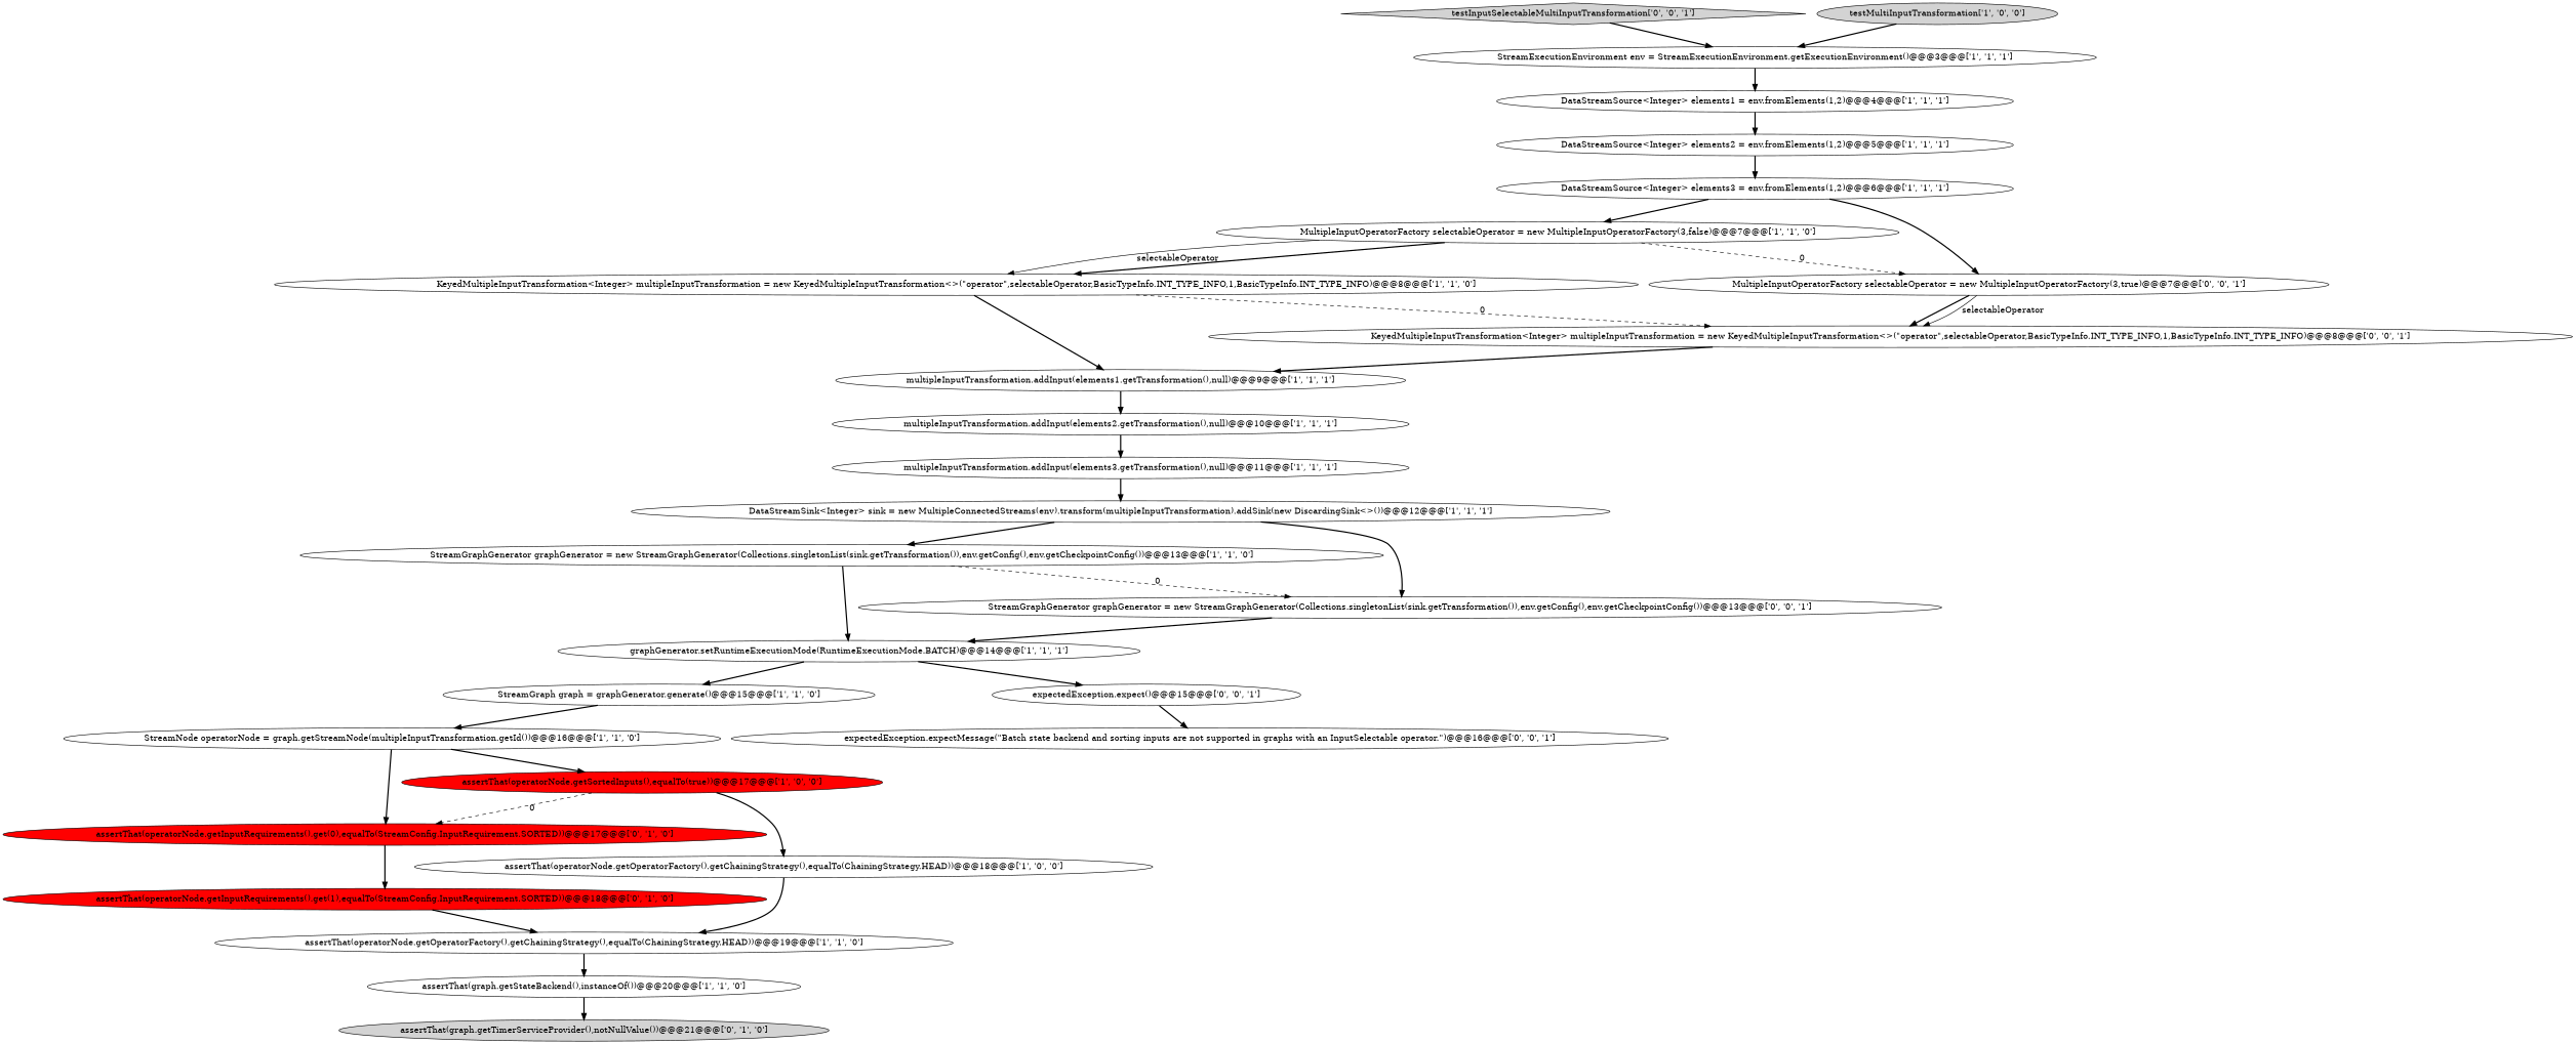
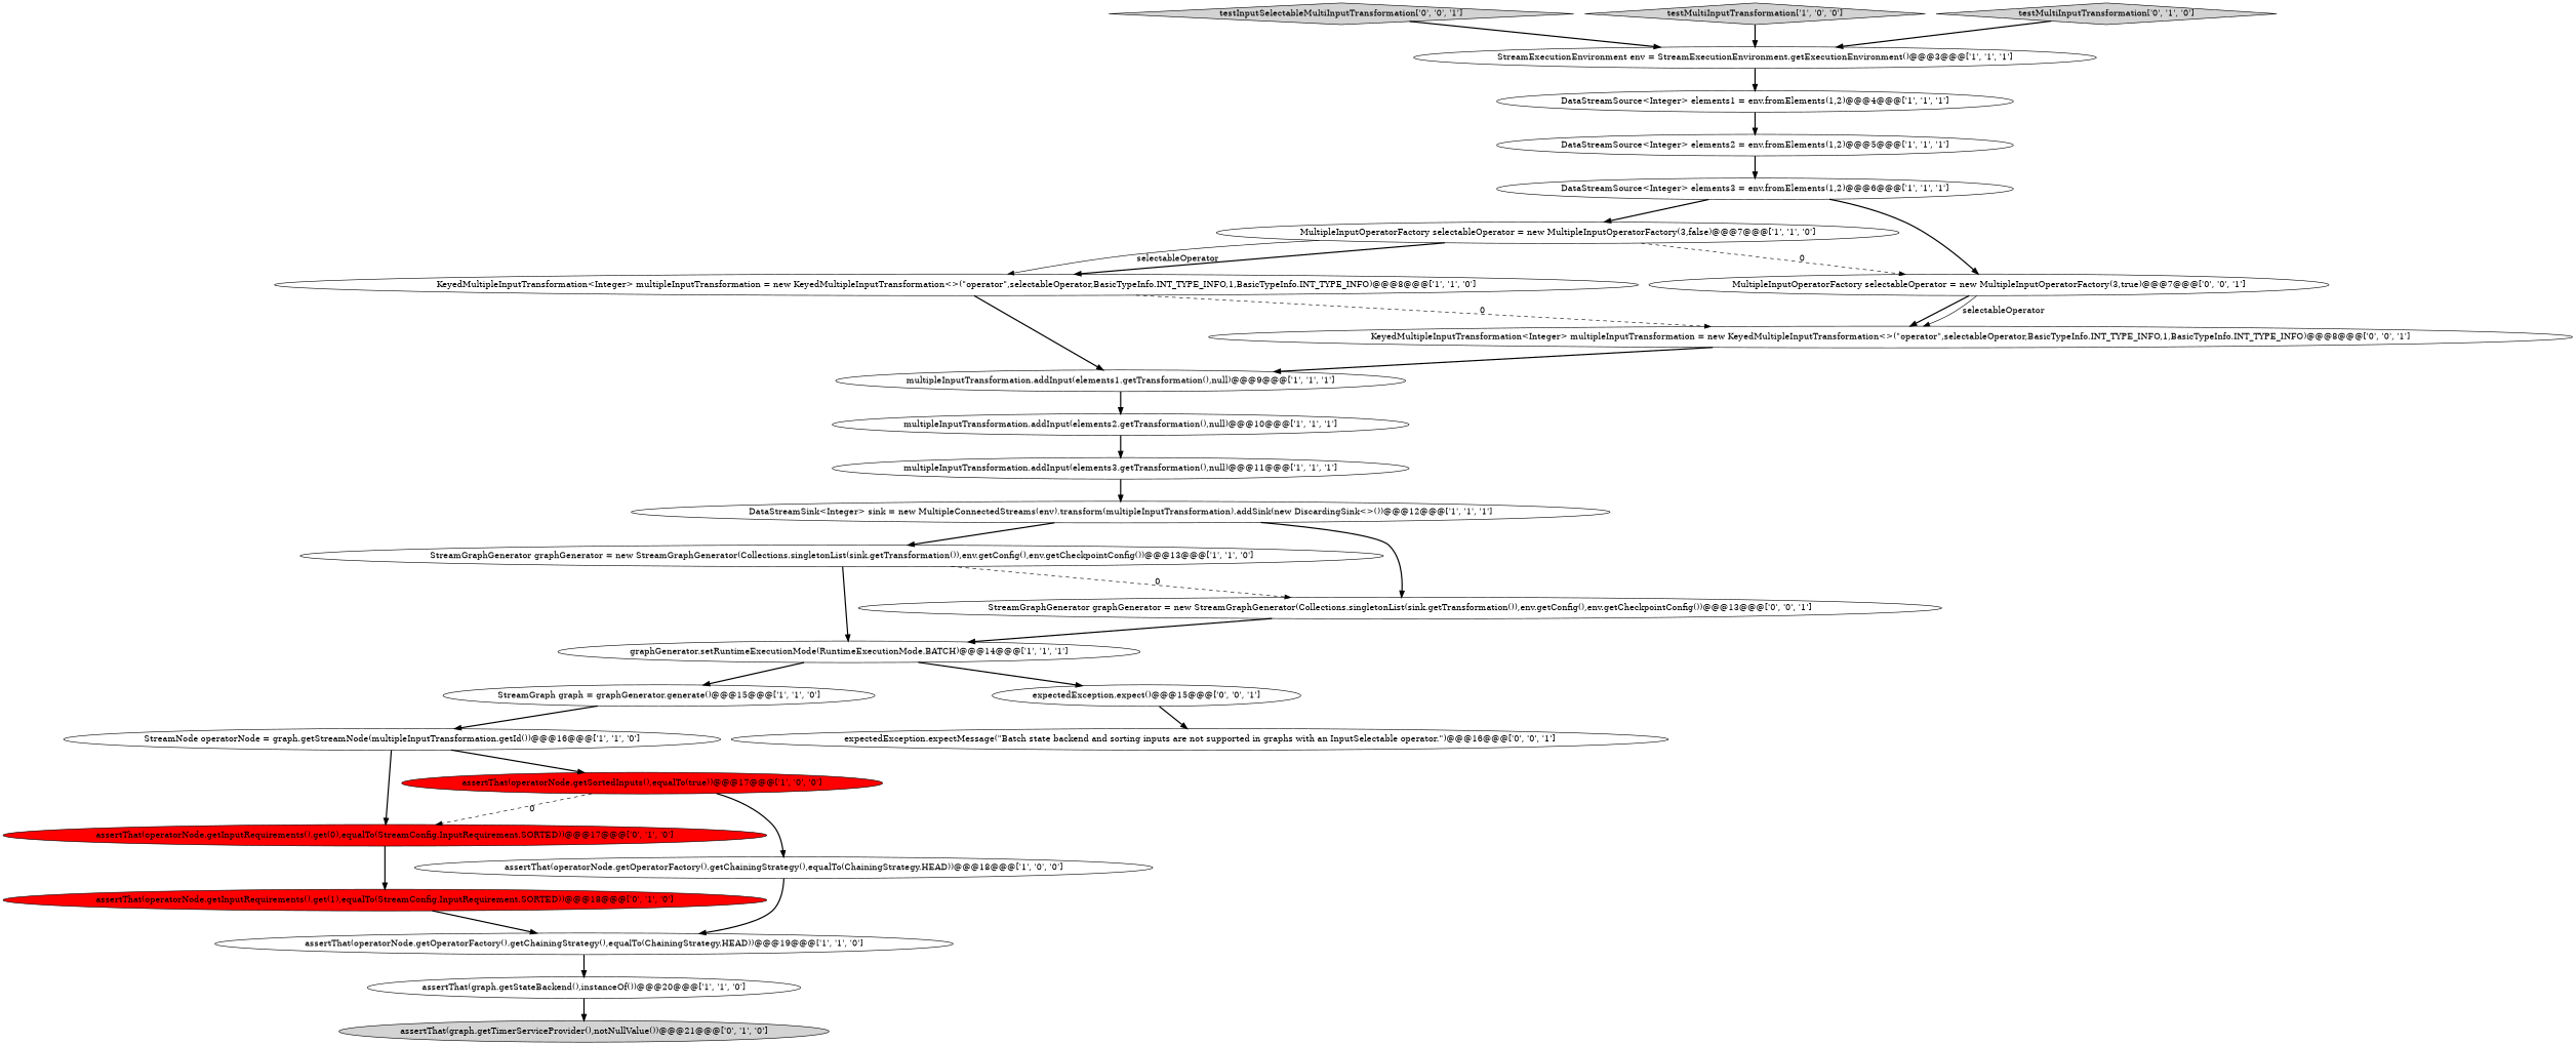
  digraph {
    node [fillcolor=white shape=ellipse style=filled]
    edge [style=bold]
    n1 [label="KeyedMultipleInputTransformation<Integer> multipleInputTransformation = new KeyedMultipleInputTransformation<>(\"operator\",selectableOperator,BasicTypeInfo.INT_TYPE_INFO,1,BasicTypeInfo.INT_TYPE_INFO)@@@8@@@['0', '0', '1']"]
    n2 [label="multipleInputTransformation.addInput(elements1.getTransformation(),null)@@@9@@@['1', '1', '1']"]
    n3 [label="multipleInputTransformation.addInput(elements2.getTransformation(),null)@@@10@@@['1', '1', '1']"]
    n4 [label="KeyedMultipleInputTransformation<Integer> multipleInputTransformation = new KeyedMultipleInputTransformation<>(\"operator\",selectableOperator,BasicTypeInfo.INT_TYPE_INFO,1,BasicTypeInfo.INT_TYPE_INFO)@@@8@@@['1', '1', '0']"]
    n5 [fillcolor=red label="assertThat(operatorNode.getInputRequirements().get(1),equalTo(StreamConfig.InputRequirement.SORTED))@@@18@@@['0', '1', '0']"]
    n6 [label="assertThat(operatorNode.getOperatorFactory().getChainingStrategy(),equalTo(ChainingStrategy.HEAD))@@@19@@@['1', '1', '0']"]
    n7 [label="assertThat(graph.getStateBackend(),instanceOf())@@@20@@@['1', '1', '0']"]
    n8 [label="assertThat(operatorNode.getOperatorFactory().getChainingStrategy(),equalTo(ChainingStrategy.HEAD))@@@18@@@['1', '0', '0']"]
    n9 [label="StreamGraphGenerator graphGenerator = new StreamGraphGenerator(Collections.singletonList(sink.getTransformation()),env.getConfig(),env.getCheckpointConfig())@@@13@@@['1', '1', '0']"]
    n10 [label="StreamGraphGenerator graphGenerator = new StreamGraphGenerator(Collections.singletonList(sink.getTransformation()),env.getConfig(),env.getCheckpointConfig())@@@13@@@['0', '0', '1']"]
    n11 [label="graphGenerator.setRuntimeExecutionMode(RuntimeExecutionMode.BATCH)@@@14@@@['1', '1', '1']"]
    n12 [label="StreamGraph graph = graphGenerator.generate()@@@15@@@['1', '1', '0']"]
    n13 [label="expectedException.expect()@@@15@@@['0', '0', '1']"]
    n14 [fillcolor=red label="assertThat(operatorNode.getInputRequirements().get(0),equalTo(StreamConfig.InputRequirement.SORTED))@@@17@@@['0', '1', '0']"]
    n15 [fillcolor=lightgray label="testInputSelectableMultiInputTransformation['0', '0', '1']" shape=diamond]
    n16 [label="StreamExecutionEnvironment env = StreamExecutionEnvironment.getExecutionEnvironment()@@@3@@@['1', '1', '1']"]
    n17 [label="DataStreamSource<Integer> elements1 = env.fromElements(1,2)@@@4@@@['1', '1', '1']"]
    n18 [fillcolor=red label="assertThat(operatorNode.getSortedInputs(),equalTo(true))@@@17@@@['1', '0', '0']"]
    n19 [fillcolor=lightgray label="assertThat(graph.getTimerServiceProvider(),notNullValue())@@@21@@@['0', '1', '0']"]
    n20 [label="MultipleInputOperatorFactory selectableOperator = new MultipleInputOperatorFactory(3,false)@@@7@@@['1', '1', '0']"]
    n21 [label="MultipleInputOperatorFactory selectableOperator = new MultipleInputOperatorFactory(3,true)@@@7@@@['0', '0', '1']"]
    n22 [label="StreamNode operatorNode = graph.getStreamNode(multipleInputTransformation.getId())@@@16@@@['1', '1', '0']"]
    n23 [label="multipleInputTransformation.addInput(elements3.getTransformation(),null)@@@11@@@['1', '1', '1']"]
    n24 [label="DataStreamSink<Integer> sink = new MultipleConnectedStreams(env).transform(multipleInputTransformation).addSink(new DiscardingSink<>())@@@12@@@['1', '1', '1']"]
-   n25 [fillcolor=lightgray label="testMultiInputTransformation['1', '0', '0']"]
+   n25 [fillcolor=lightgray label="testMultiInputTransformation['1', '0', '0']" shape=diamond]
    n26 [label="expectedException.expectMessage(\"Batch state backend and sorting inputs are not supported in graphs with an InputSelectable operator.\")@@@16@@@['0', '0', '1']"]
    n27 [label="DataStreamSource<Integer> elements2 = env.fromElements(1,2)@@@5@@@['1', '1', '1']"]
    n28 [label="DataStreamSource<Integer> elements3 = env.fromElements(1,2)@@@6@@@['1', '1', '1']"]
+   n29 [fillcolor=lightgray label="testMultiInputTransformation['0', '1', '0']" shape=diamond]
    n1 -> n2
    n2 -> n3
    n3 -> n23
    n4 -> n1 [label=0 style=dashed]
    n4 -> n2
    n5 -> n6
    n6 -> n7
    n7 -> n19
    n8 -> n6
    n9 -> n10 [label=0 style=dashed]
    n9 -> n11
    n10 -> n11
    n11 -> n12
    n11 -> n13
    n12 -> n22
    n13 -> n26
    n14 -> n5
    n15 -> n16
    n16 -> n17
    n17 -> n27
    n18 -> n8
    n18 -> n14 [label=0 style=dashed]
    n20 -> n4
    n20 -> n4 [label=selectableOperator style=solid]
    n20 -> n21 [label=0 style=dashed]
    n21 -> n1
    n21 -> n1 [label=selectableOperator style=solid]
    n22 -> n14
    n22 -> n18
    n23 -> n24
    n24 -> n9
    n24 -> n10
    n25 -> n16
    n27 -> n28
    n28 -> n20
    n28 -> n21
+   n29 -> n16
  }
